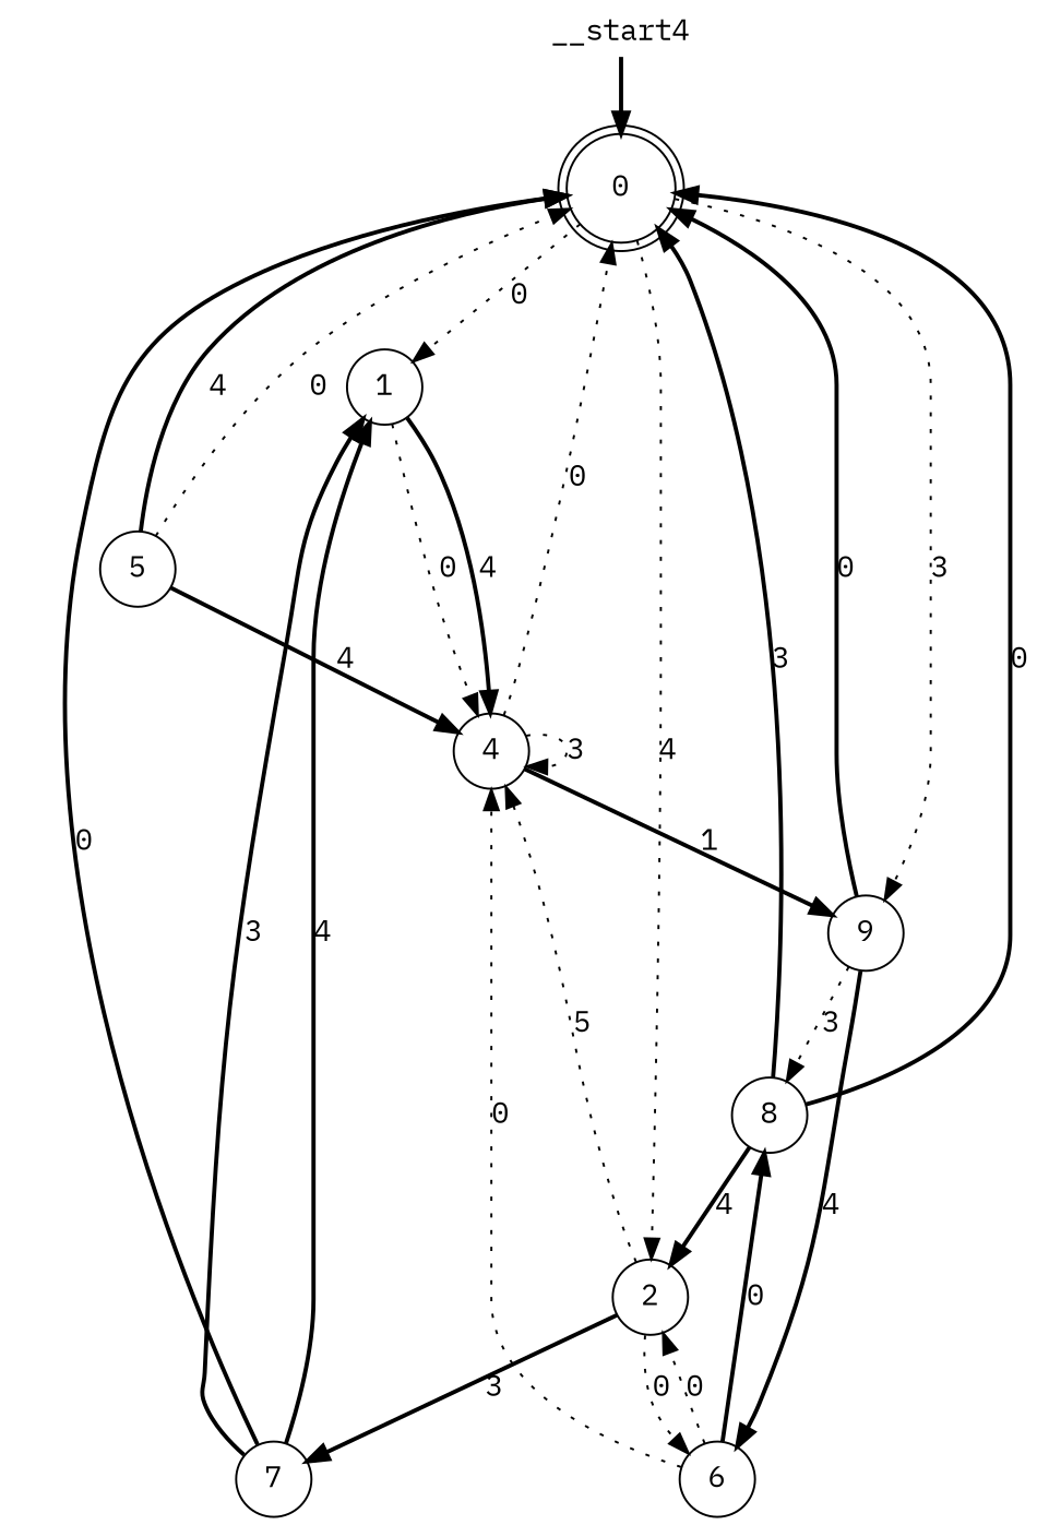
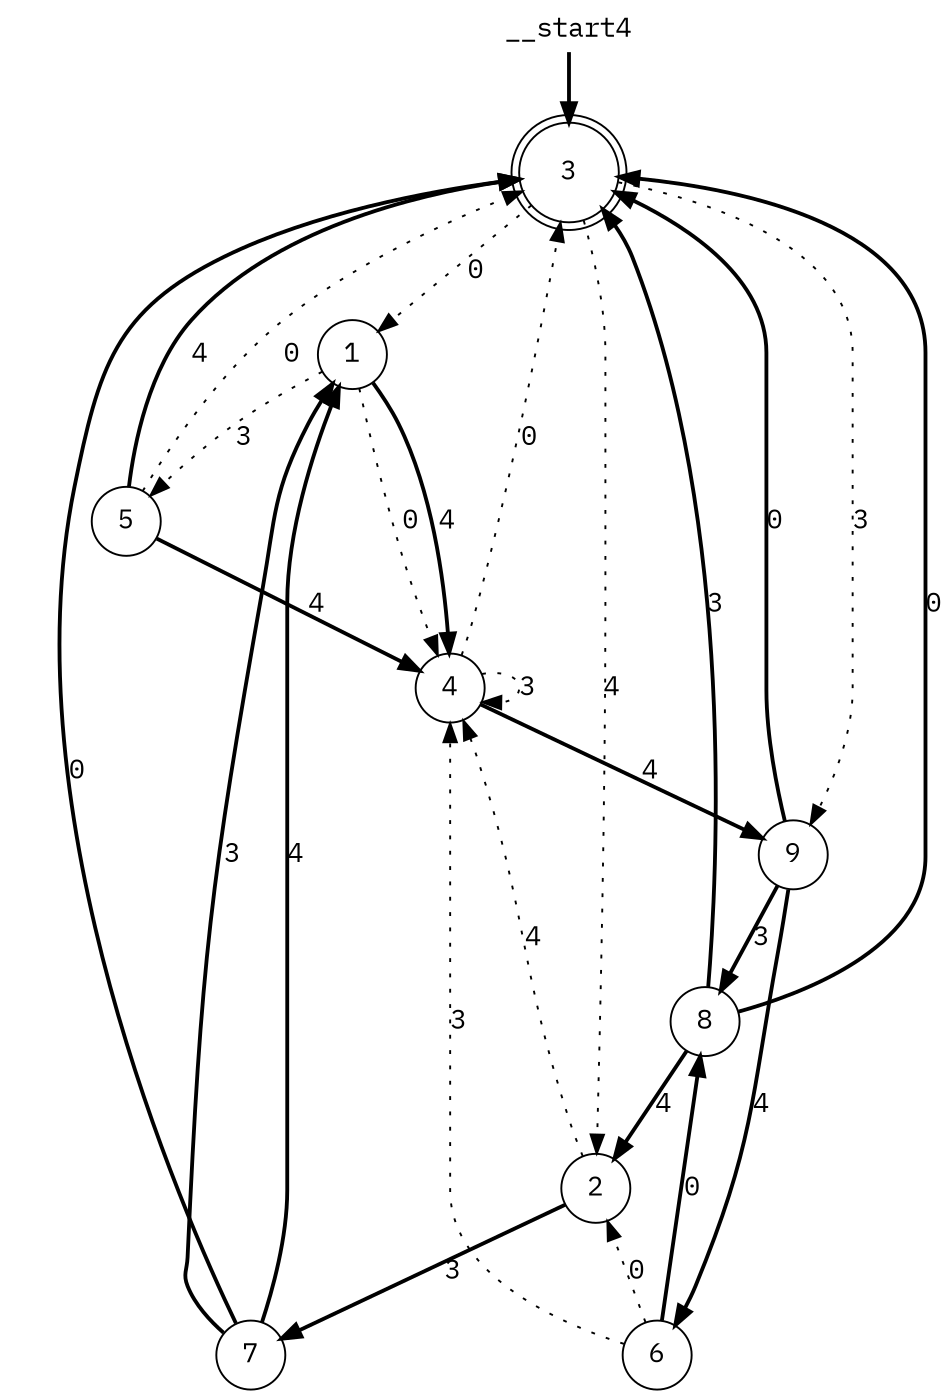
  digraph {
    fontname="IBM Plex Mono"
    node [fontname="IBM Plex Mono" shape=circle]
    edge [fontname="IBM Plex Mono" style=bold]
-   n1 [label=0 shape=doublecircle]
+   n1 [label=3 shape=doublecircle]
    n2 [label=1]
    n3 [label=2]
    n4 [label=9]
    n5 [label=4]
    n6 [label=5]
    n7 [label=6]
    n8 [label=7]
    n9 [label=8]
    n10 [height=0 label=__start4 shape=none width=0]
    n1 -> n2 [label=0 style=dotted]
    n1 -> n3 [label=4 style=dotted]
    n1 -> n4 [label=3 style=dotted]
    n2 -> n5 [label=0 style=dotted]
    n2 -> n5 [label=4]
-   n3 -> n5 [label=5 style=dotted]
-   n3 -> n7 [label=0 style=dotted]
+   n2 -> n6 [label=3 style=dotted]
+   n3 -> n5 [label=4 style=dotted]
    n3 -> n8 [label=3]
    n4 -> n1 [label=0]
    n4 -> n7 [label=4]
-   n4 -> n9 [label=3 style=dotted]
+   n4 -> n9 [label=3]
    n5 -> n1 [label=0 style=dotted]
-   n5 -> n4 [label=1]
+   n5 -> n4 [label=4]
    n5 -> n5 [label=3 style=dotted]
    n6 -> n1 [label=0 style=dotted]
    n6 -> n1 [label=4]
    n6 -> n5 [label=4]
    n7 -> n3 [label=0 style=dotted]
-   n7 -> n5 [label=0 style=dotted]
+   n7 -> n5 [label=3 style=dotted]
    n7 -> n9 [label=0]
    n8 -> n1 [label=0]
    n8 -> n2 [label=4]
    n8 -> n2 [label=3]
    n9 -> n1 [label=0]
    n9 -> n1 [label=3]
    n9 -> n3 [label=4]
    n10 -> n1
  }
